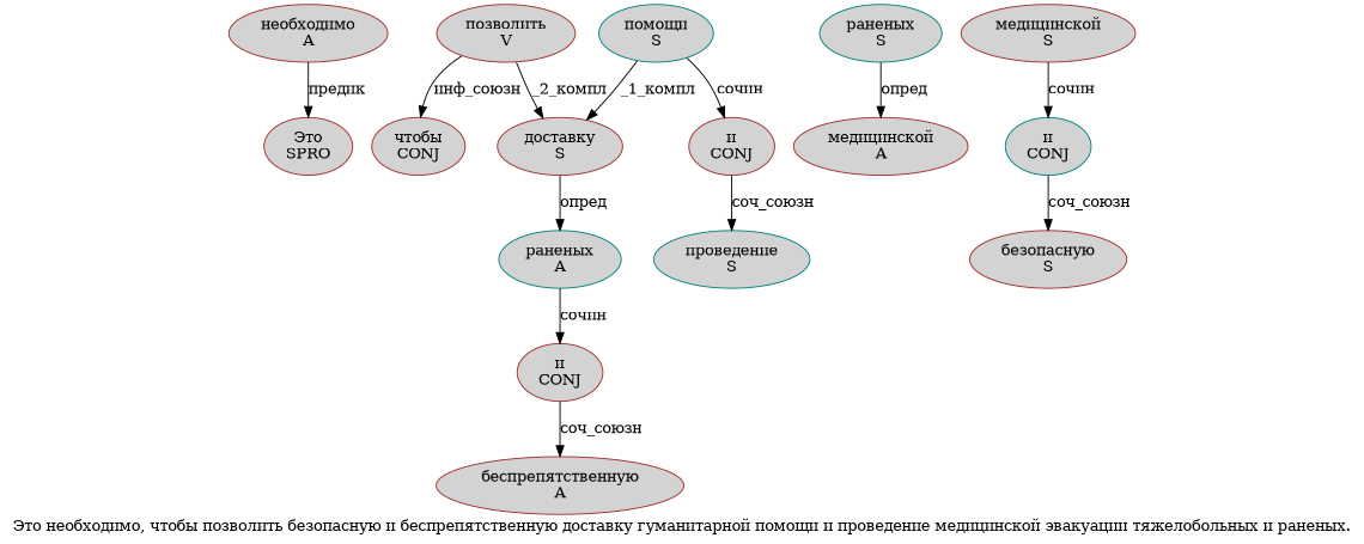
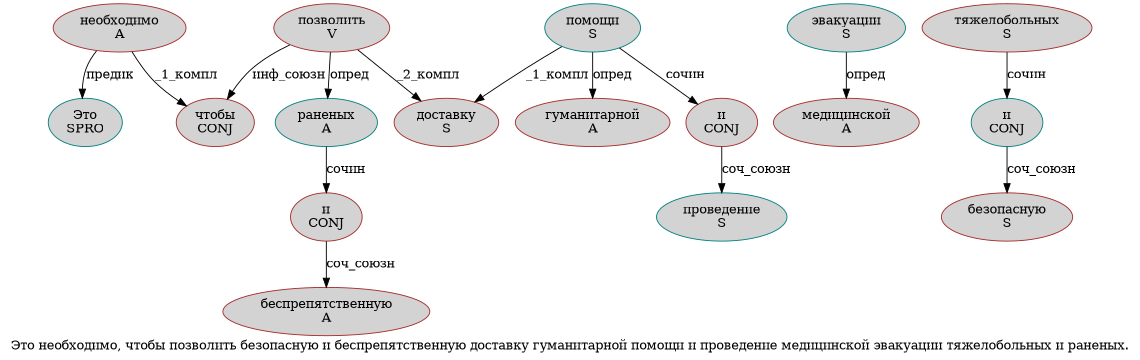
  digraph {
    label="Это необходимо, чтобы позволить безопасную и беспрепятственную доставку гуманитарной помощи и проведение медицинской эвакуации тяжелобольных и раненых."
    node [color=brown fillcolor=lightgray penwidth=1 shape=ellipse style=filled]
-   n1 [label="Это\nSPRO"]
+   n1 [color=teal label="Это\nSPRO"]
    n2 [label="необходимо\nA"]
    n3 [label="чтобы\nCONJ"]
    n4 [label="позволить\nV"]
    n5 [label="доставку\nS"]
    n6 [color=teal label="раненых\nA"]
    n7 [label="и\nCONJ"]
    n8 [label="беспрепятственную\nA"]
    n9 [color=teal label="помощи\nS"]
+   n10 [label="гуманитарной\nA"]
    n11 [label="и\nCONJ"]
    n12 [color=teal label="проведение\nS"]
-   n13 [color=teal label="раненых\nS"]
+   n13 [color=teal label="эвакуации\nS"]
    n14 [label="медицинской\nA"]
-   n15 [label="медицинской\nS"]
+   n15 [label="тяжелобольных\nS"]
    n16 [color=teal label="и\nCONJ"]
    n17 [label="безопасную\nS"]
    n2 -> n1 [label="предик"]
+   n2 -> n3 [label="_1_компл"]
    n4 -> n3 [label="инф_союзн"]
    n4 -> n5 [label="_2_компл"]
-   n5 -> n6 [label="опред"]
+   n4 -> n6 [label="опред"]
    n6 -> n7 [label="сочин"]
    n7 -> n8 [label="соч_союзн"]
    n9 -> n5 [label="_1_компл"]
+   n9 -> n10 [label="опред"]
    n9 -> n11 [label="сочин"]
    n11 -> n12 [label="соч_союзн"]
    n13 -> n14 [label="опред"]
    n15 -> n16 [label="сочин"]
    n16 -> n17 [label="соч_союзн"]
  }
